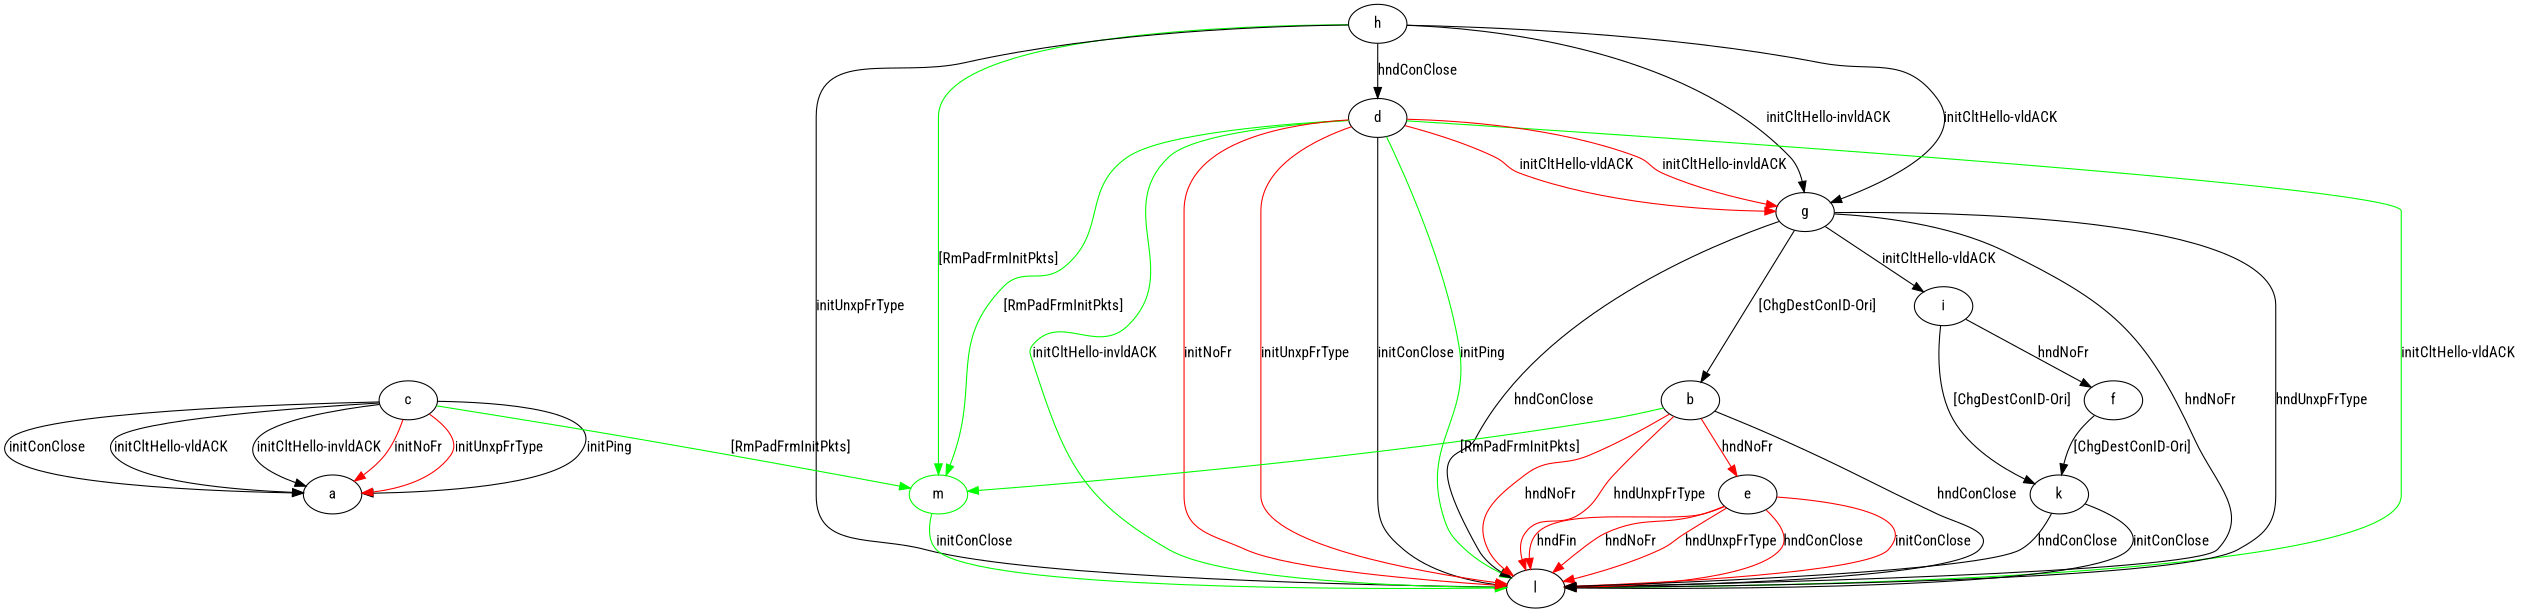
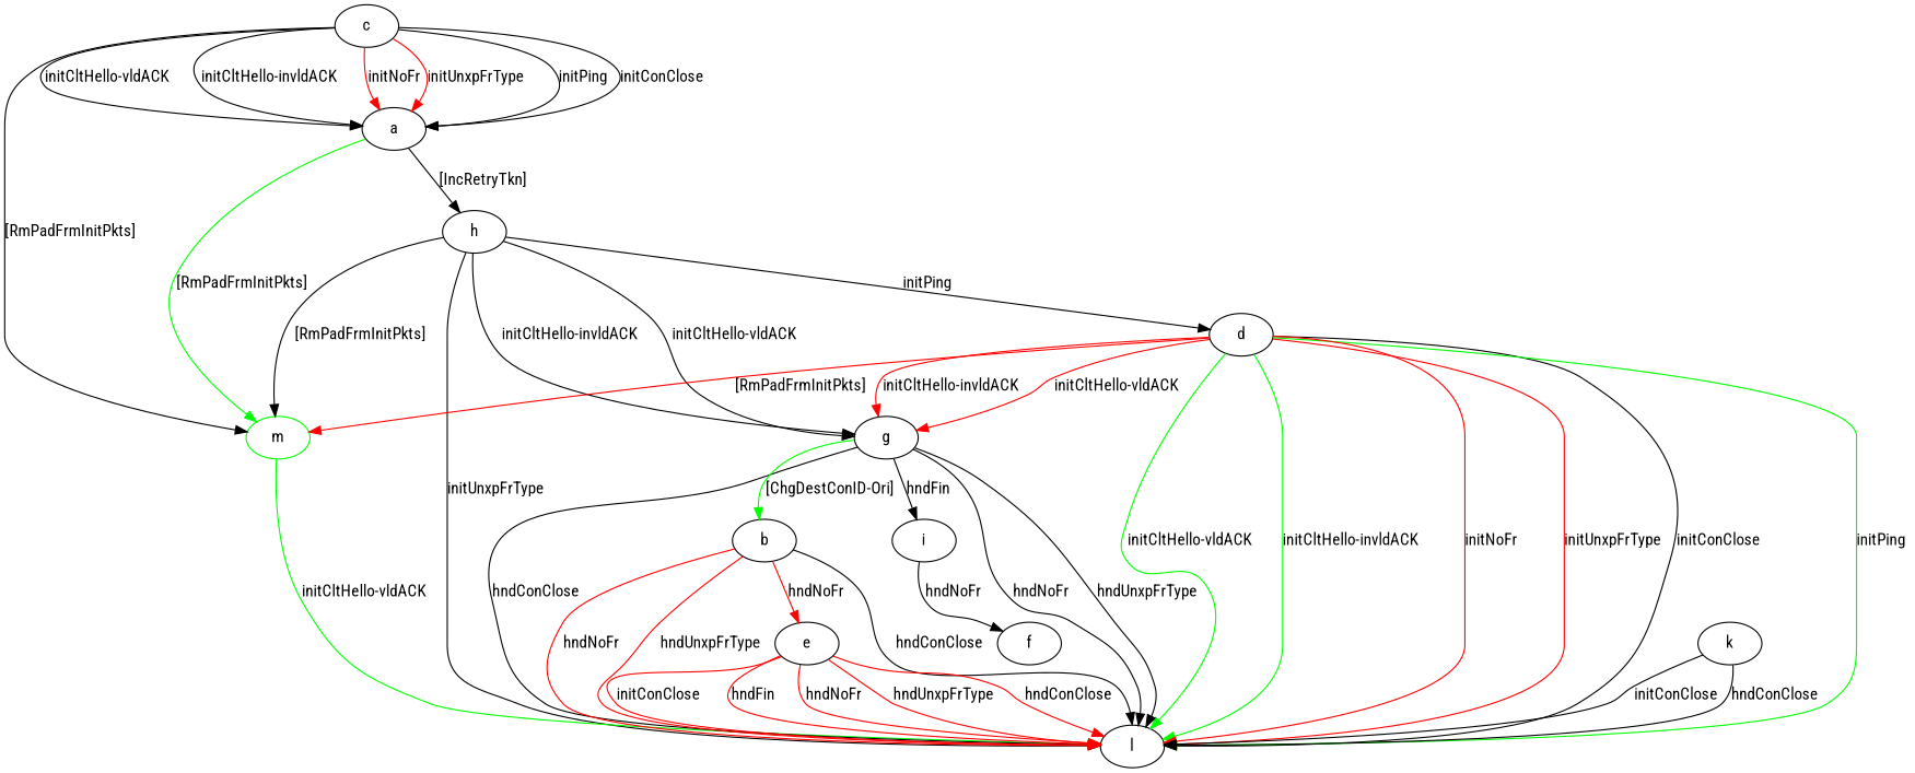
  digraph {
    fontname="Roboto Condensed"
    node [fontname="Roboto Condensed"]
    edge [fontname="Roboto Condensed"]
    a
    h
    m [color=green]
    l
    d
    g
    b
    i
    e
    c
    f
    k
-   b -> m [color=green label="[RmPadFrmInitPkts] "]
-   h -> m [color=green label="[RmPadFrmInitPkts] "]
+   a -> h [label="[IncRetryTkn] "]
+   a -> m [color=green label="[RmPadFrmInitPkts] "]
+   h -> m [color=black label="[RmPadFrmInitPkts] "]
    h -> l [label="initUnxpFrType "]
-   h -> d [label="hndConClose "]
+   h -> d [label="initPing "]
    h -> g [label="initCltHello-vldACK "]
    h -> g [label="initCltHello-invldACK "]
-   m -> l [color=green label="initConClose "]
-   d -> m [color=green label="[RmPadFrmInitPkts] "]
+   m -> l [color=green label="initCltHello-vldACK "]
+   d -> m [color=red label="[RmPadFrmInitPkts] "]
    d -> l [label="initConClose "]
    d -> l [color=green label="initPing "]
    d -> l [color=green label="initCltHello-vldACK "]
    d -> l [color=green label="initCltHello-invldACK "]
    d -> l [color=red label="initNoFr "]
    d -> l [color=red label="initUnxpFrType "]
    d -> g [color=red label="initCltHello-vldACK "]
    d -> g [color=red label="initCltHello-invldACK "]
    g -> l [label="hndNoFr "]
    g -> l [label="hndUnxpFrType "]
    g -> l [label="hndConClose "]
-   g -> b [label="[ChgDestConID-Ori] "]
-   g -> i [label="initCltHello-vldACK "]
+   g -> b [label="[ChgDestConID-Ori] " color=green]
+   g -> i [label="hndFin "]
    b -> l [label="hndConClose "]
    b -> l [color=red label="hndNoFr "]
    b -> l [color=red label="hndUnxpFrType "]
    b -> e [color=red label="hndNoFr "]
    i -> f [label="hndNoFr "]
-   i -> k [label="[ChgDestConID-Ori] "]
    e -> l [color=red label="initConClose "]
    e -> l [color=red label="hndFin "]
    e -> l [color=red label="hndNoFr "]
    e -> l [color=red label="hndUnxpFrType "]
    e -> l [color=red label="hndConClose "]
    c -> a [label="initPing "]
    c -> a [label="initConClose "]
    c -> a [label="initCltHello-vldACK "]
    c -> a [label="initCltHello-invldACK "]
    c -> a [color=red label="initNoFr "]
    c -> a [color=red label="initUnxpFrType "]
-   c -> m [color=green label="[RmPadFrmInitPkts] "]
-   f -> k [label="[ChgDestConID-Ori] "]
+   c -> m [color=black label="[RmPadFrmInitPkts] "]
    k -> l [label="initConClose "]
    k -> l [label="hndConClose "]
  }
